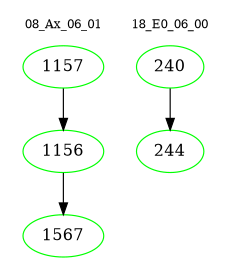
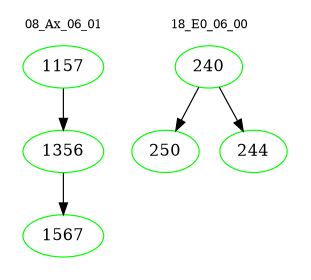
  digraph {
    node [color=green]
    edge [color=black]
-   n1 [label=1156]
+   n1 [label=1356]
    n2 [label=1157]
    n3 [label=1567]
    n4 [label=240]
+   n5 [label=250]
    n6 [label=244]
    subgraph cluster_1 {
      color=white
      fontsize=10
      label="08_Ax_06_01"
      n1
      n2
      n3
    }
    subgraph cluster_2 {
      color=white
      fontsize=10
      label="18_E0_06_00"
      n4
+     n5
      n6
    }
    n1 -> n3
    n2 -> n1
+   n4 -> n5
    n4 -> n6
  }
